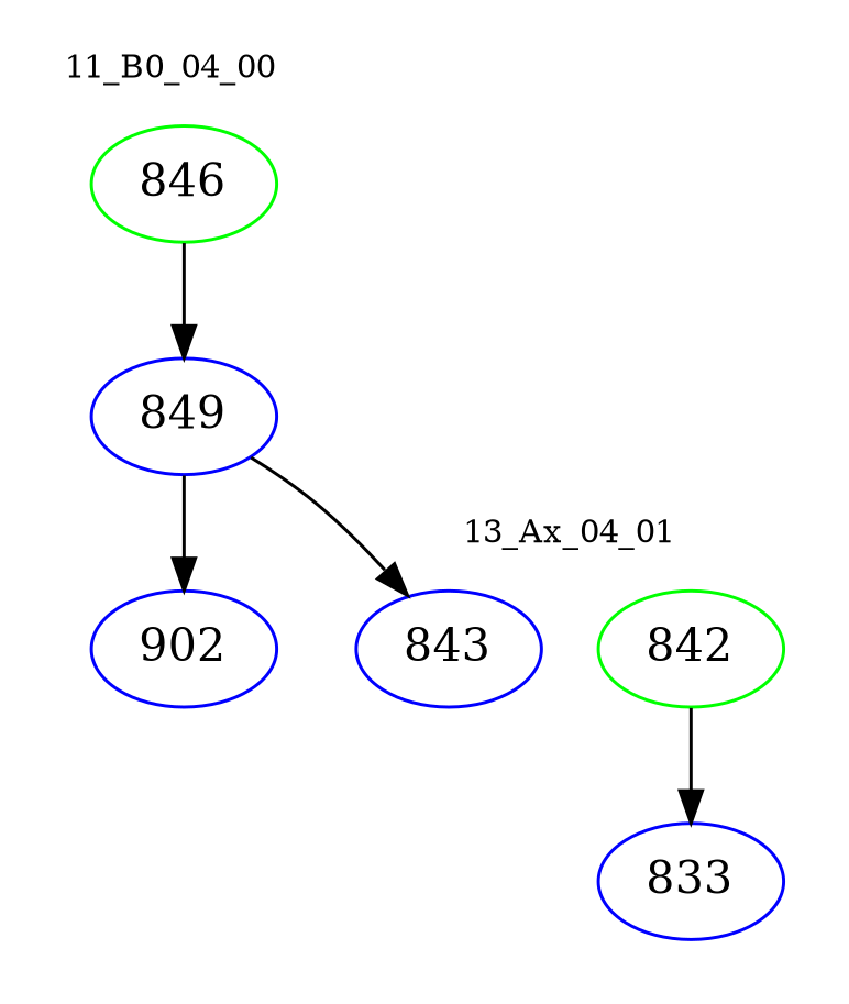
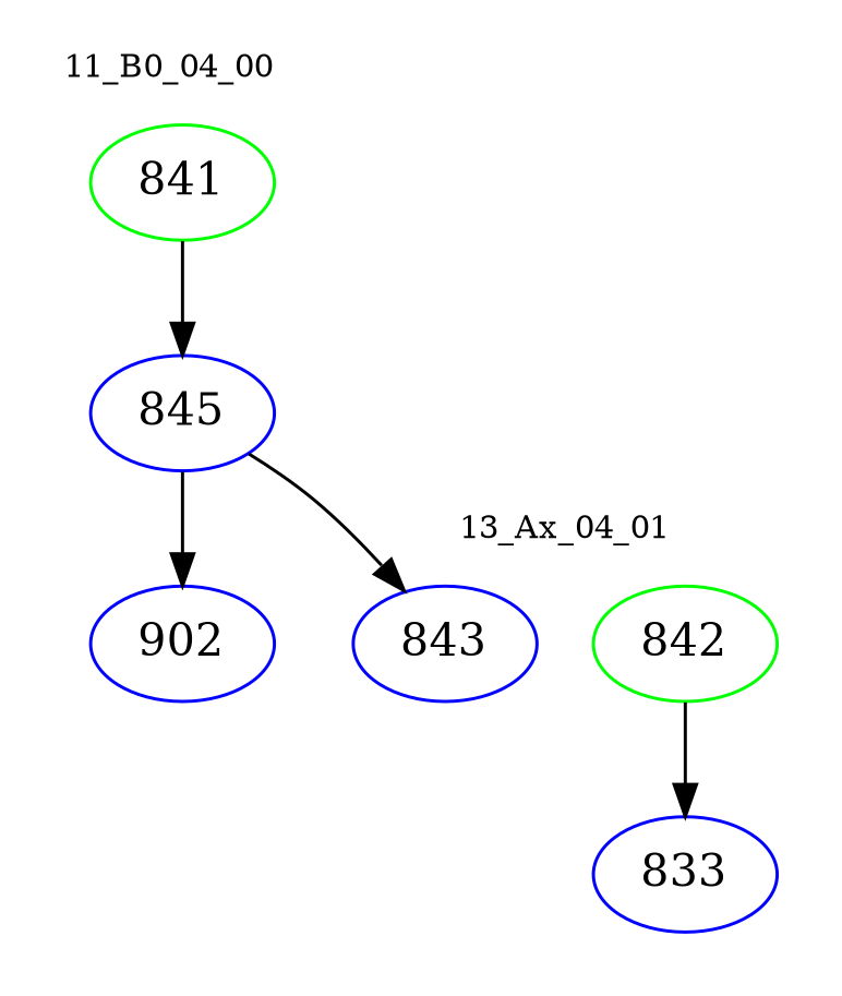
  digraph {
    node [color=blue]
    edge [color=black]
    n1 [color=green label=842]
    n2 [label=833]
    n3 [label=843]
-   n4 [color=green label=846]
-   n5 [label=849]
+   n4 [color=green label=841]
+   n5 [label=845]
    n6 [label=902]
    subgraph cluster_1 {
      color=white
      fontsize=10
      label="13_Ax_04_01"
      n1
      n2
      n3
    }
    subgraph cluster_2 {
      color=white
      fontsize=10
      label="11_B0_04_00"
      n4
      n5
      n6
    }
    n1 -> n2
    n4 -> n5
    n5 -> n3
    n5 -> n6
  }
